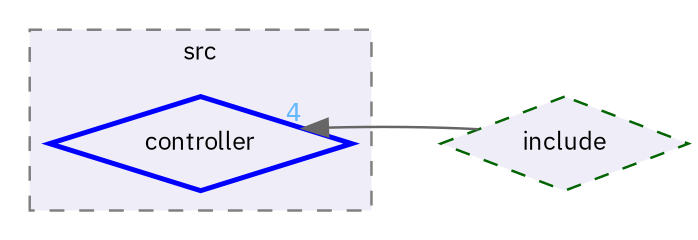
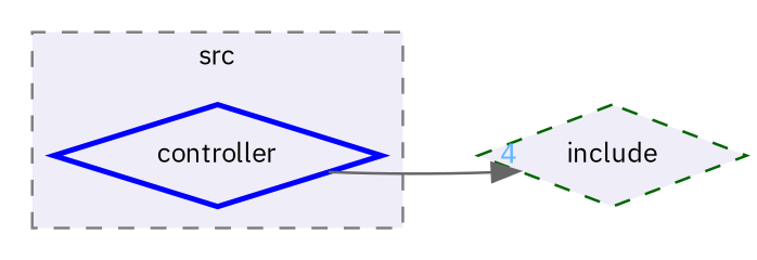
  digraph {
    compound=true
    rankdir=LR
    fontname="IBM Plex Sans"
    node [fillcolor="#efedf7" fontname="IBM Plex Sans" fontsize=10 shape=diamond]
    n1 [color=blue height=0.2 label=controller style="filled,bold" width=0.4]
    n2 [color=darkgreen height=0.2 label=include style="filled,dashed" width=0.4]
    subgraph cluster_1 {
      bgcolor="#efedf7"
      fontsize=10
      label=src
      pencolor=grey50
      style="filled,dashed"
      n1
    }
-   n2 -> n1 [color=gray40 fontcolor=steelblue1 fontname="IBM Plex Sans" fontsize=10 headlabel=4 labeldistance=1.5 labelfontname=Helvetica labelfontsize=10]
+   n1 -> n2 [color=gray40 fontcolor=steelblue1 fontname="IBM Plex Sans" fontsize=10 headlabel=4 labeldistance=1.5 labelfontname=Helvetica labelfontsize=10]
  }
